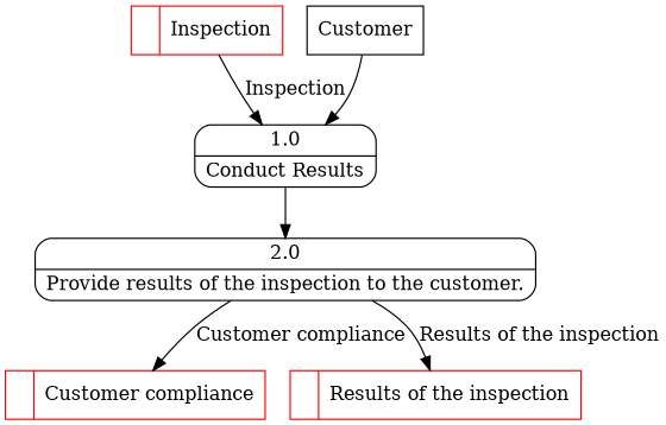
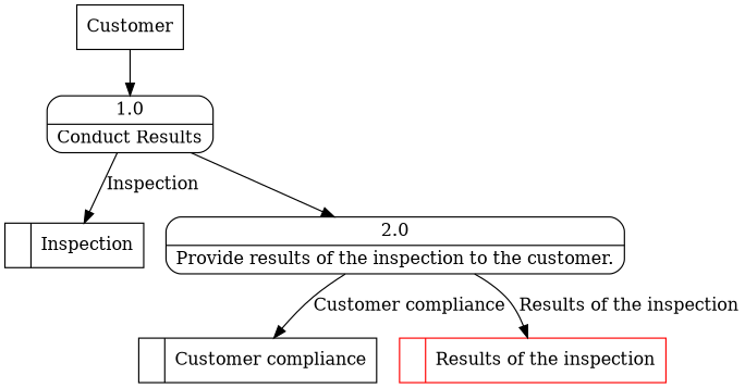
  digraph {
    node [shape=record]
-   n1 [color=red label="<f0>  |<f1> Inspection "]
+   n1 [color=black label="<f0>  |<f1> Inspection "]
    n2 [label=Customer shape=box]
    n3 [label="{<f0> 1.0|<f1> Conduct Results }" shape=Mrecord]
    n4 [label="{<f0> 2.0|<f1> Provide results of the inspection to the customer. }" shape=Mrecord]
-   n5 [color=red label="<f0>  |<f1> Customer compliance "]
+   n5 [color=black label="<f0>  |<f1> Customer compliance "]
    n6 [color=red label="<f0>  |<f1> Results of the inspection "]
    n2 -> n3
-   n1 -> n3 [label=Inspection]
+   n3 -> n1 [label=Inspection]
    n3 -> n4
    n4 -> n5 [label="Customer compliance"]
    n4 -> n6 [label="Results of the inspection"]
  }
